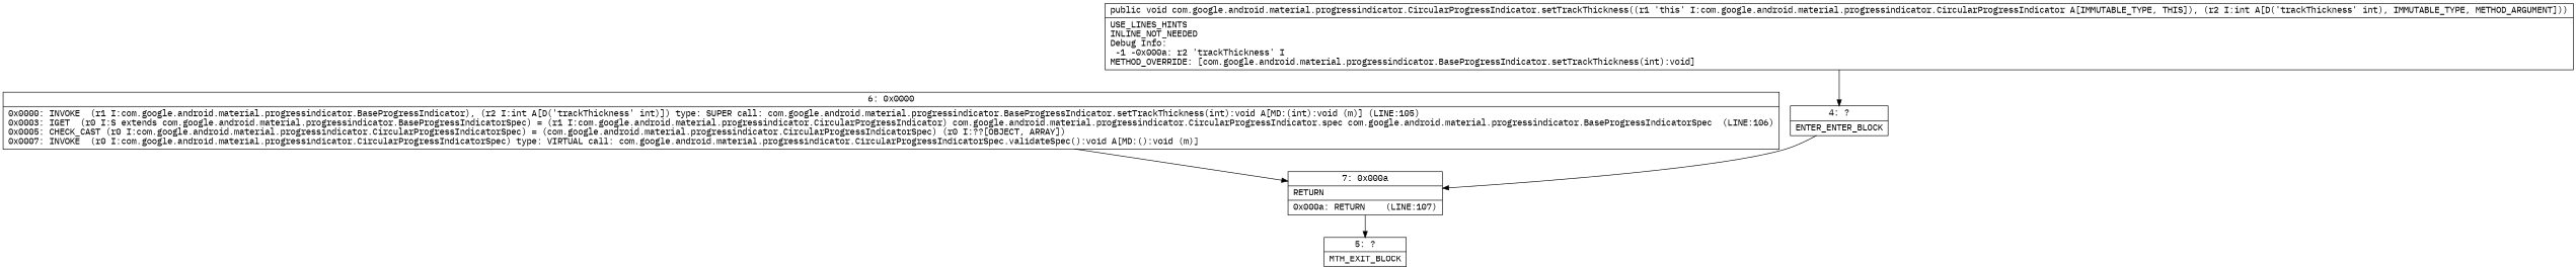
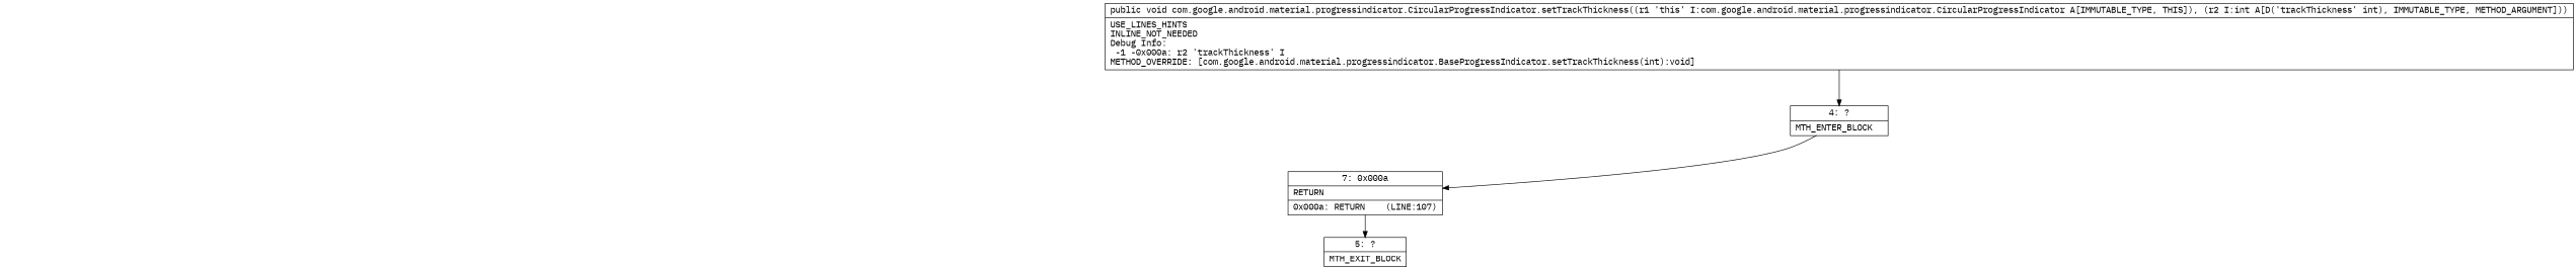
  digraph {
    fontname="IBM Plex Mono"
    node [fontname="IBM Plex Mono" shape=record]
    edge [fontname="IBM Plex Mono"]
-   n1 [label="{4\:\ ?|ENTER_ENTER_BLOCK\l}"]
+   n1 [label="{4\:\ ?|MTH_ENTER_BLOCK\l}"]
    n2 [label="{7\:\ 0x000a|RETURN\l|0x000a: RETURN    (LINE:107)\l}"]
-   n3 [label="{6\:\ 0x0000|0x0000: INVOKE  (r1 I:com.google.android.material.progressindicator.BaseProgressIndicator), (r2 I:int A[D('trackThickness' int)]) type: SUPER call: com.google.android.material.progressindicator.BaseProgressIndicator.setTrackThickness(int):void A[MD:(int):void (m)] (LINE:105)\l0x0003: IGET  (r0 I:S extends com.google.android.material.progressindicator.BaseProgressIndicatorSpec) = (r1 I:com.google.android.material.progressindicator.CircularProgressIndicator) com.google.android.material.progressindicator.CircularProgressIndicator.spec com.google.android.material.progressindicator.BaseProgressIndicatorSpec  (LINE:106)\l0x0005: CHECK_CAST (r0 I:com.google.android.material.progressindicator.CircularProgressIndicatorSpec) = (com.google.android.material.progressindicator.CircularProgressIndicatorSpec) (r0 I:??[OBJECT, ARRAY]) \l0x0007: INVOKE  (r0 I:com.google.android.material.progressindicator.CircularProgressIndicatorSpec) type: VIRTUAL call: com.google.android.material.progressindicator.CircularProgressIndicatorSpec.validateSpec():void A[MD:():void (m)]\l}"]
    n4 [label="{5\:\ ?|MTH_EXIT_BLOCK\l}"]
    n5 [label="{public void com.google.android.material.progressindicator.CircularProgressIndicator.setTrackThickness((r1 'this' I:com.google.android.material.progressindicator.CircularProgressIndicator A[IMMUTABLE_TYPE, THIS]), (r2 I:int A[D('trackThickness' int), IMMUTABLE_TYPE, METHOD_ARGUMENT]))  | USE_LINES_HINTS\lINLINE_NOT_NEEDED\lDebug Info:\l  \-1 \-0x000a: r2 'trackThickness' I\lMETHOD_OVERRIDE: [com.google.android.material.progressindicator.BaseProgressIndicator.setTrackThickness(int):void]\l}"]
    n1 -> n2
    n2 -> n4
-   n3 -> n2
    n5 -> n1
  }
